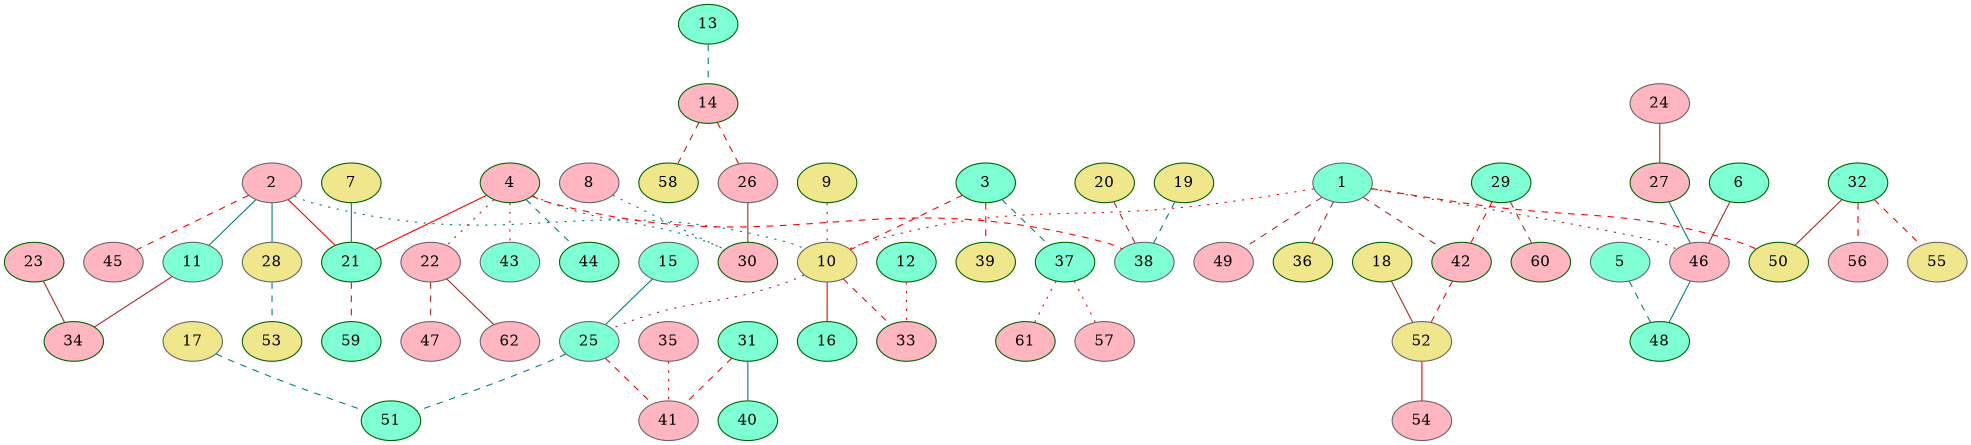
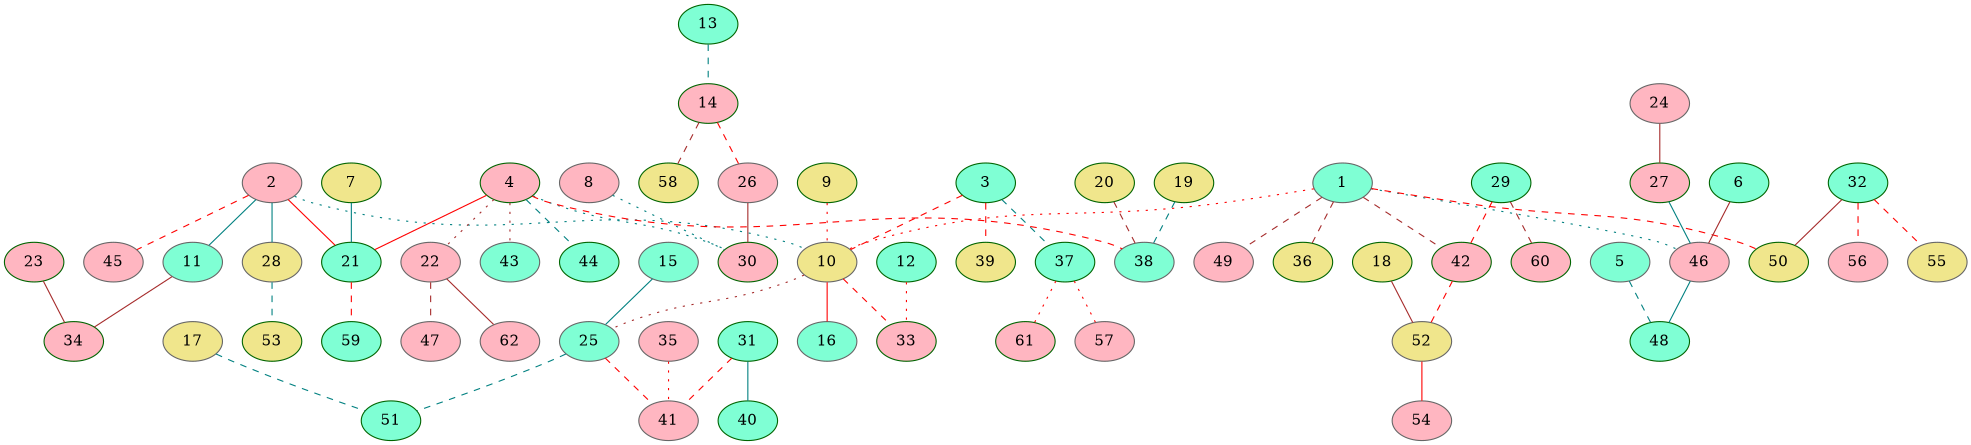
  graph {
    node [color=darkgreen fillcolor=lightpink style=filled]
    edge [color=red style=dashed weight=1.0]
    1 [color=gray40 fillcolor=aquamarine]
    10 [color=gray40 fillcolor=khaki]
    36 [fillcolor=khaki]
    42
    46 [color=gray40]
    49 [color=gray40]
    50 [fillcolor=khaki]
-   16 [fillcolor=aquamarine]
+   16 [color=gray40 fillcolor=aquamarine]
    25 [color=gray40 fillcolor=aquamarine]
    33
    52 [color=gray40 fillcolor=khaki]
    48 [fillcolor=aquamarine]
    2 [color=gray40]
    11 [color=gray40 fillcolor=aquamarine]
    21 [fillcolor=aquamarine]
    28 [color=gray40 fillcolor=khaki]
    45 [color=gray40]
    34
    59 [fillcolor=aquamarine]
    53 [fillcolor=khaki]
    3 [fillcolor=aquamarine]
    37 [fillcolor=aquamarine]
    39 [fillcolor=khaki]
    57 [color=gray40]
    61
    4
    22 [color=gray40]
    30
    38 [color=gray40 fillcolor=aquamarine]
    43 [color=gray40 fillcolor=aquamarine]
    44 [fillcolor=aquamarine]
    47 [color=gray40]
    62 [color=gray40]
    5 [color=gray40 fillcolor=aquamarine]
    6 [fillcolor=aquamarine]
    7 [fillcolor=khaki]
    8 [color=gray40]
    9 [fillcolor=khaki]
    51 [fillcolor=aquamarine]
    41 [color=gray40]
    12 [fillcolor=aquamarine]
    13 [fillcolor=aquamarine]
    14
    26 [color=gray40]
    58 [fillcolor=khaki]
    15 [color=gray40 fillcolor=aquamarine]
    17 [color=gray40 fillcolor=khaki]
    18 [fillcolor=khaki]
    54 [color=gray40]
    19 [fillcolor=khaki]
    20 [fillcolor=khaki]
    23
    24 [color=gray40]
    27
    29 [fillcolor=aquamarine]
    60
    31 [fillcolor=aquamarine]
    40 [fillcolor=aquamarine]
    32 [fillcolor=aquamarine]
    55 [color=gray40 fillcolor=khaki]
    56 [color=gray40]
    35 [color=gray40]
    1 -- 10 [style=dotted]
    1 -- 36 [color=brown]
    1 -- 42 [color=brown]
-   1 -- 46 [color=brown style=dotted]
+   1 -- 46 [color=teal style=dotted]
    1 -- 49 [color=brown]
    1 -- 50
    10 -- 16 [style=solid]
    10 -- 25 [color=brown style=dotted]
    10 -- 33
    42 -- 52
    46 -- 48 [color=teal style=solid]
    25 -- 51 [color=teal]
    25 -- 41
    52 -- 54 [style=solid]
    2 -- 10 [color=teal style=dotted]
    2 -- 11 [color=teal style=solid]
    2 -- 21 [style=solid]
    2 -- 28 [color=teal style=solid]
    2 -- 45
    11 -- 34 [color=brown style=solid]
    21 -- 59
    28 -- 53 [color=teal]
    3 -- 10
    3 -- 37 [color=teal]
    3 -- 39
    37 -- 57 [style=dotted]
    37 -- 61 [style=dotted]
    4 -- 21 [style=solid]
    4 -- 22 [color=brown style=dotted]
    4 -- 30 [color=teal style=dotted]
    4 -- 38
    4 -- 43 [color=brown style=dotted]
    4 -- 44 [color=teal]
    22 -- 47 [color=brown]
    22 -- 62 [color=brown style=solid]
    5 -- 48 [color=teal]
    6 -- 46 [color=brown style=solid]
    7 -- 21 [color=teal style=solid]
    8 -- 30 [color=teal style=dotted]
    9 -- 10 [style=dotted]
    12 -- 33 [style=dotted]
    13 -- 14 [color=teal]
    14 -- 26
    14 -- 58 [color=brown]
    26 -- 30 [color=brown style=solid]
    15 -- 25 [color=teal style=solid]
    17 -- 51 [color=teal]
    18 -- 52 [color=brown style=solid]
    19 -- 38 [color=teal]
    20 -- 38 [color=brown]
    23 -- 34 [color=brown style=solid]
    24 -- 27 [color=brown style=solid]
    27 -- 46 [color=teal style=solid]
    29 -- 42
    29 -- 60 [color=brown]
    31 -- 41
    31 -- 40 [color=teal style=solid]
    32 -- 50 [color=brown style=solid]
    32 -- 55
    32 -- 56
    35 -- 41 [style=dotted]
  }
